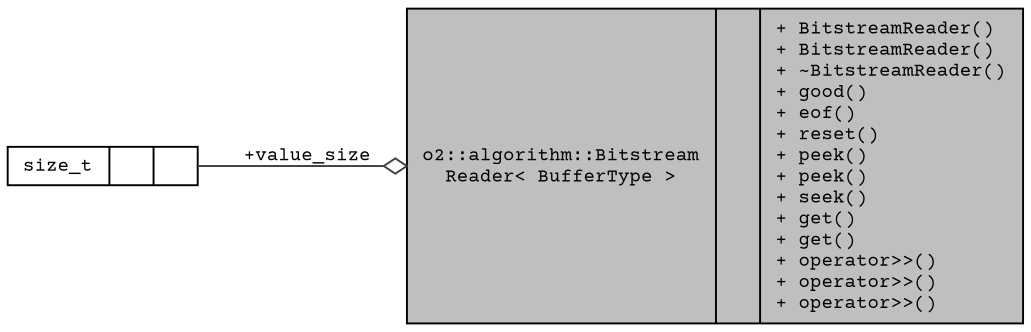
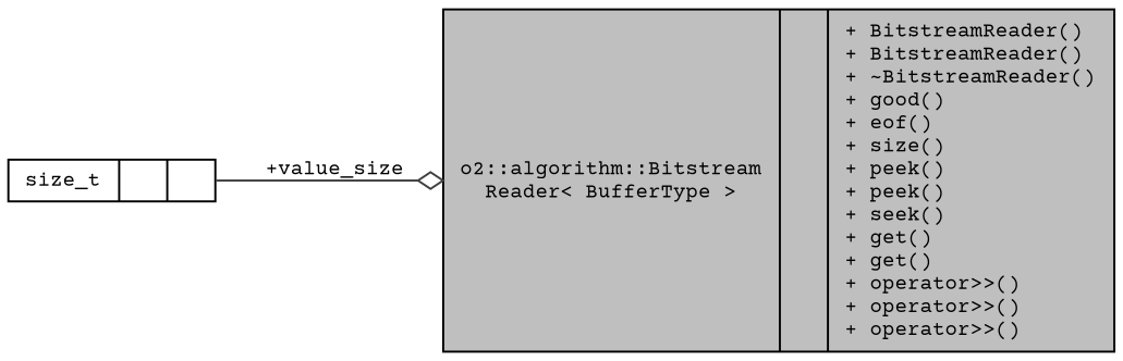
  digraph {
    rankdir=LR
    fontname="Courier Prime"
    node [color=black fontname="Courier Prime" fontsize=10 shape=record]
-   n1 [fillcolor=grey75 fontcolor=black height=0.2 label="{o2::algorithm::Bitstream\lReader\< BufferType \>\n||+ BitstreamReader()\l+ BitstreamReader()\l+ ~BitstreamReader()\l+ good()\l+ eof()\l+ reset()\l+ peek()\l+ peek()\l+ seek()\l+ get()\l+ get()\l+ operator\>\>()\l+ operator\>\>()\l+ operator\>\>()\l}" style=filled width=0.4]
+   n1 [fillcolor=grey75 fontcolor=black height=0.2 label="{o2::algorithm::Bitstream\lReader\< BufferType \>\n||+ BitstreamReader()\l+ BitstreamReader()\l+ ~BitstreamReader()\l+ good()\l+ eof()\l+ size()\l+ peek()\l+ peek()\l+ seek()\l+ get()\l+ get()\l+ operator\>\>()\l+ operator\>\>()\l+ operator\>\>()\l}" style=filled width=0.4]
    n2 [height=0.2 label="{size_t\n||}" width=0.4]
    n2 -> n1 [arrowhead=odiamond color=grey25 fontname="Courier Prime" fontsize=10 label=" +value_size" labelfontname=Helvetica labelfontsize=10 style=solid]
  }
